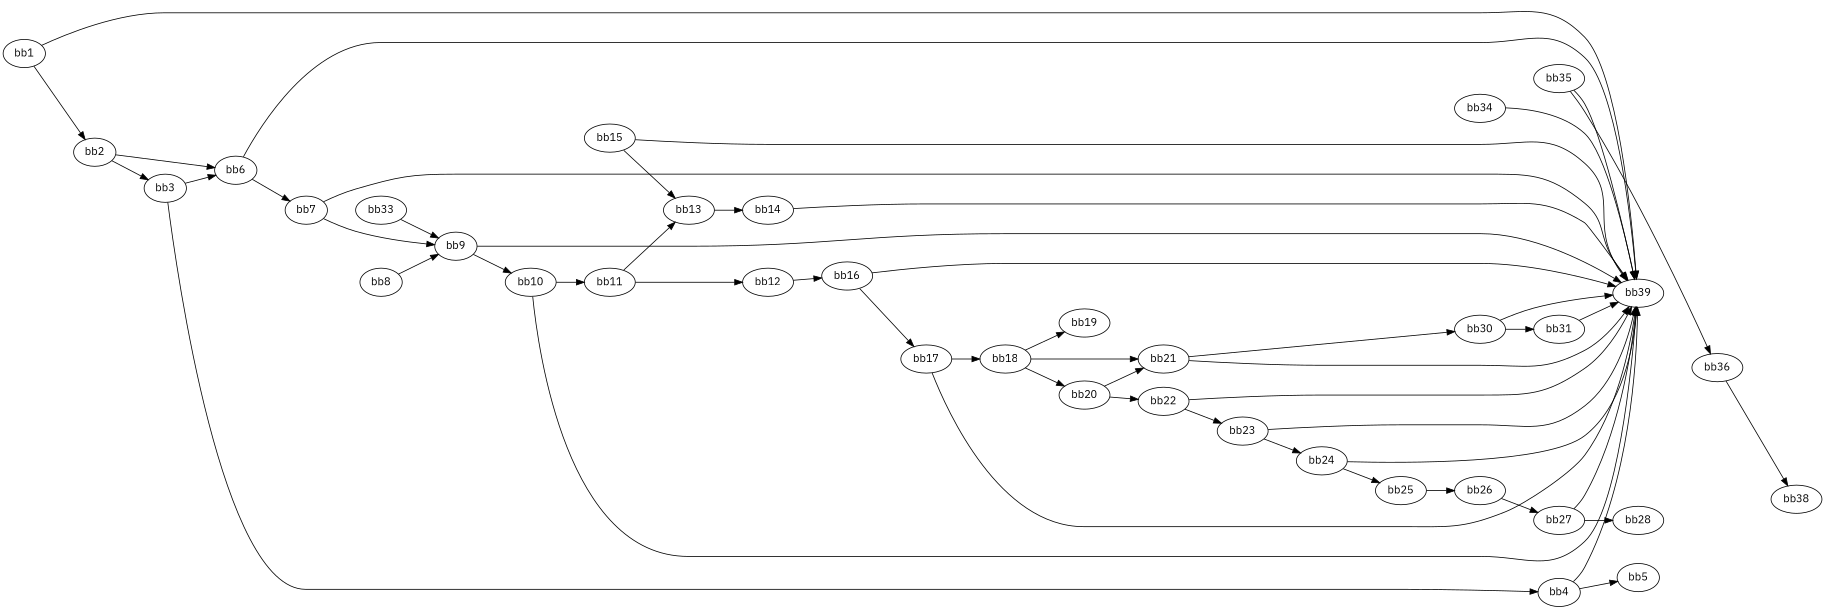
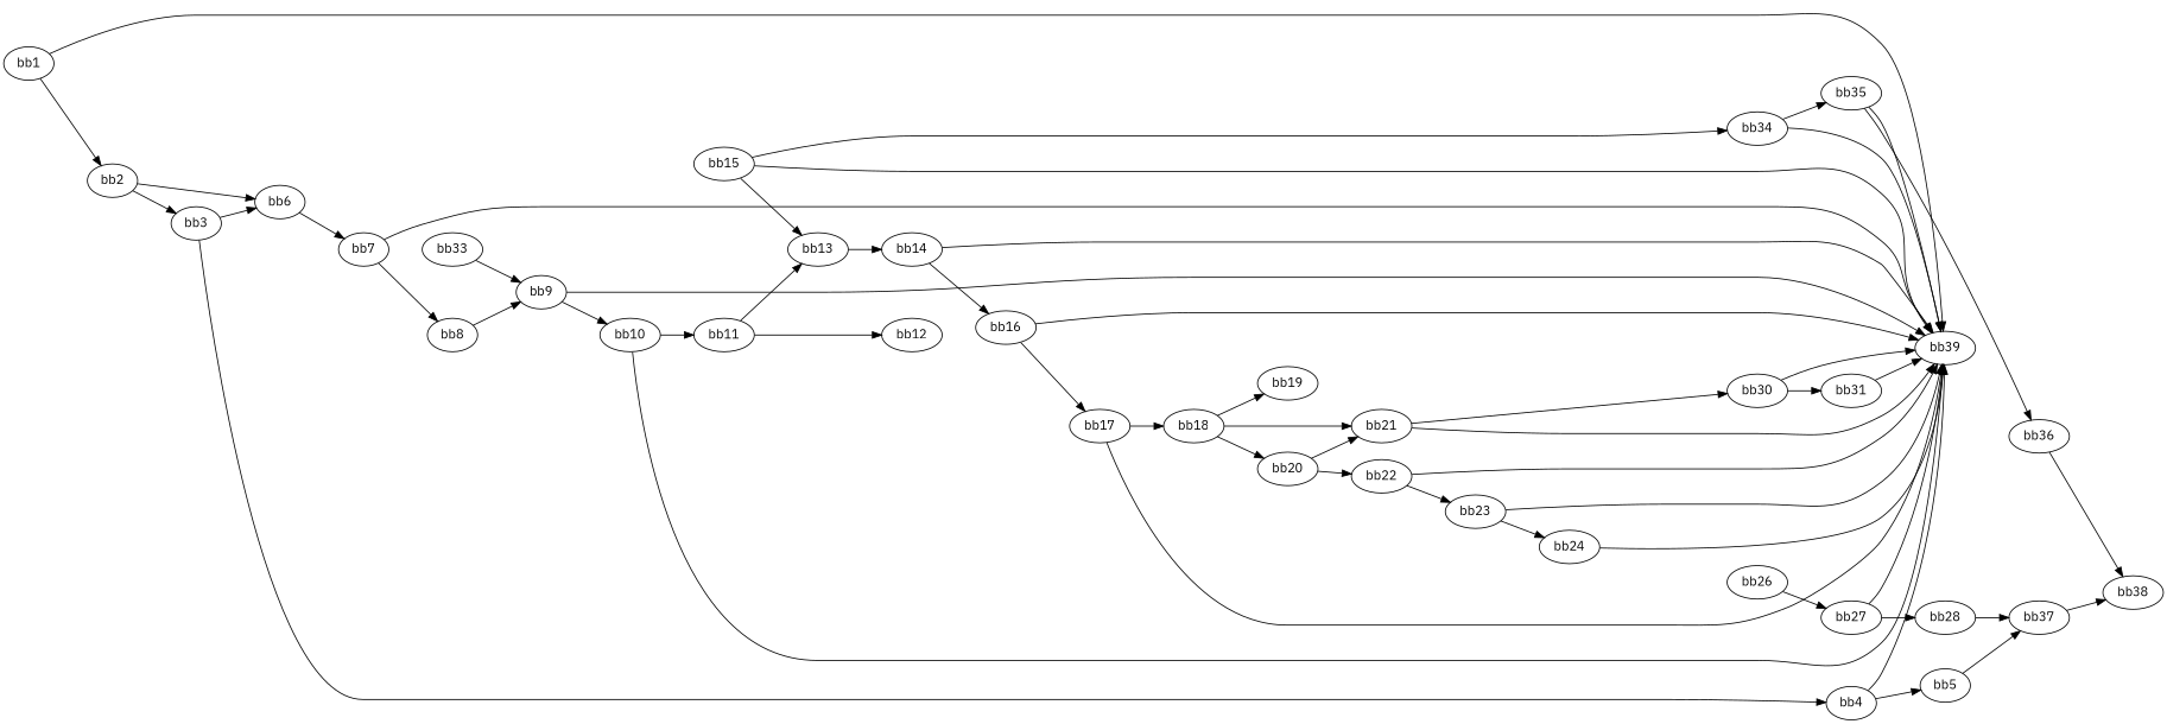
  digraph {
    fontname="IBM Plex Sans"
    rankdir=LR
    node [fontname="IBM Plex Sans"]
    edge [fontname="IBM Plex Sans"]
    n1 [label="bb1\l"]
    n2 [label="bb39\l"]
    n3 [label="bb2\l"]
    n4 [label="bb3\l"]
    n5 [label="bb6\l"]
    n6 [label="bb4\l"]
    n7 [label="bb7\l"]
    n8 [label="bb5\l"]
+   n9 [label="bb37\l"]
    n10 [label="bb38\l"]
    n11 [label="bb8\l"]
    n12 [label="bb9\l"]
    n13 [label="bb10\l"]
    n14 [label="bb11\l"]
    n15 [label="bb12\l"]
    n16 [label="bb13\l"]
    n17 [label="bb14\l"]
    n18 [label="bb16\l"]
    n19 [label="bb15\l"]
    n20 [label="bb34\l"]
    n21 [label="bb17\l"]
    n22 [label="bb35\l"]
    n23 [label="bb18\l"]
    n24 [label="bb19\l"]
    n25 [label="bb20\l"]
    n26 [label="bb21\l"]
    n27 [label="bb22\l"]
    n28 [label="bb30\l"]
    n29 [label="bb23\l"]
    n30 [label="bb31\l"]
    n31 [label="bb24\l"]
-   n32 [label="bb25\l"]
    n33 [label="bb26\l"]
    n34 [label="bb27\l"]
    n35 [label="bb28\l"]
    n36 [label="bb33\l"]
    n37 [label="bb36\l"]
    n1 -> n2
    n1 -> n3
    n3 -> n4
    n3 -> n5
    n4 -> n5
    n4 -> n6
-   n5 -> n2
    n5 -> n7
    n6 -> n2
    n6 -> n8
    n7 -> n2
-   n7 -> n12
+   n7 -> n11
+   n8 -> n9
+   n9 -> n10
    n11 -> n12
    n12 -> n2
    n12 -> n13
    n13 -> n2
    n13 -> n14
    n14 -> n15
    n14 -> n16
    n16 -> n17
    n17 -> n2
-   n15 -> n18
+   n17 -> n18
    n18 -> n2
    n18 -> n21
    n19 -> n2
    n19 -> n16
+   n19 -> n20
    n20 -> n2
+   n20 -> n22
    n21 -> n2
    n21 -> n23
    n22 -> n2
    n22 -> n37
    n23 -> n24
    n23 -> n25
    n23 -> n26
    n25 -> n26
    n25 -> n27
    n26 -> n2
    n26 -> n28
    n27 -> n2
    n27 -> n29
    n28 -> n2
    n28 -> n30
    n29 -> n2
    n29 -> n31
    n30 -> n2
    n31 -> n2
-   n31 -> n32
-   n32 -> n33
    n33 -> n34
    n34 -> n2
    n34 -> n35
+   n35 -> n9
    n36 -> n12
    n37 -> n10
  }
